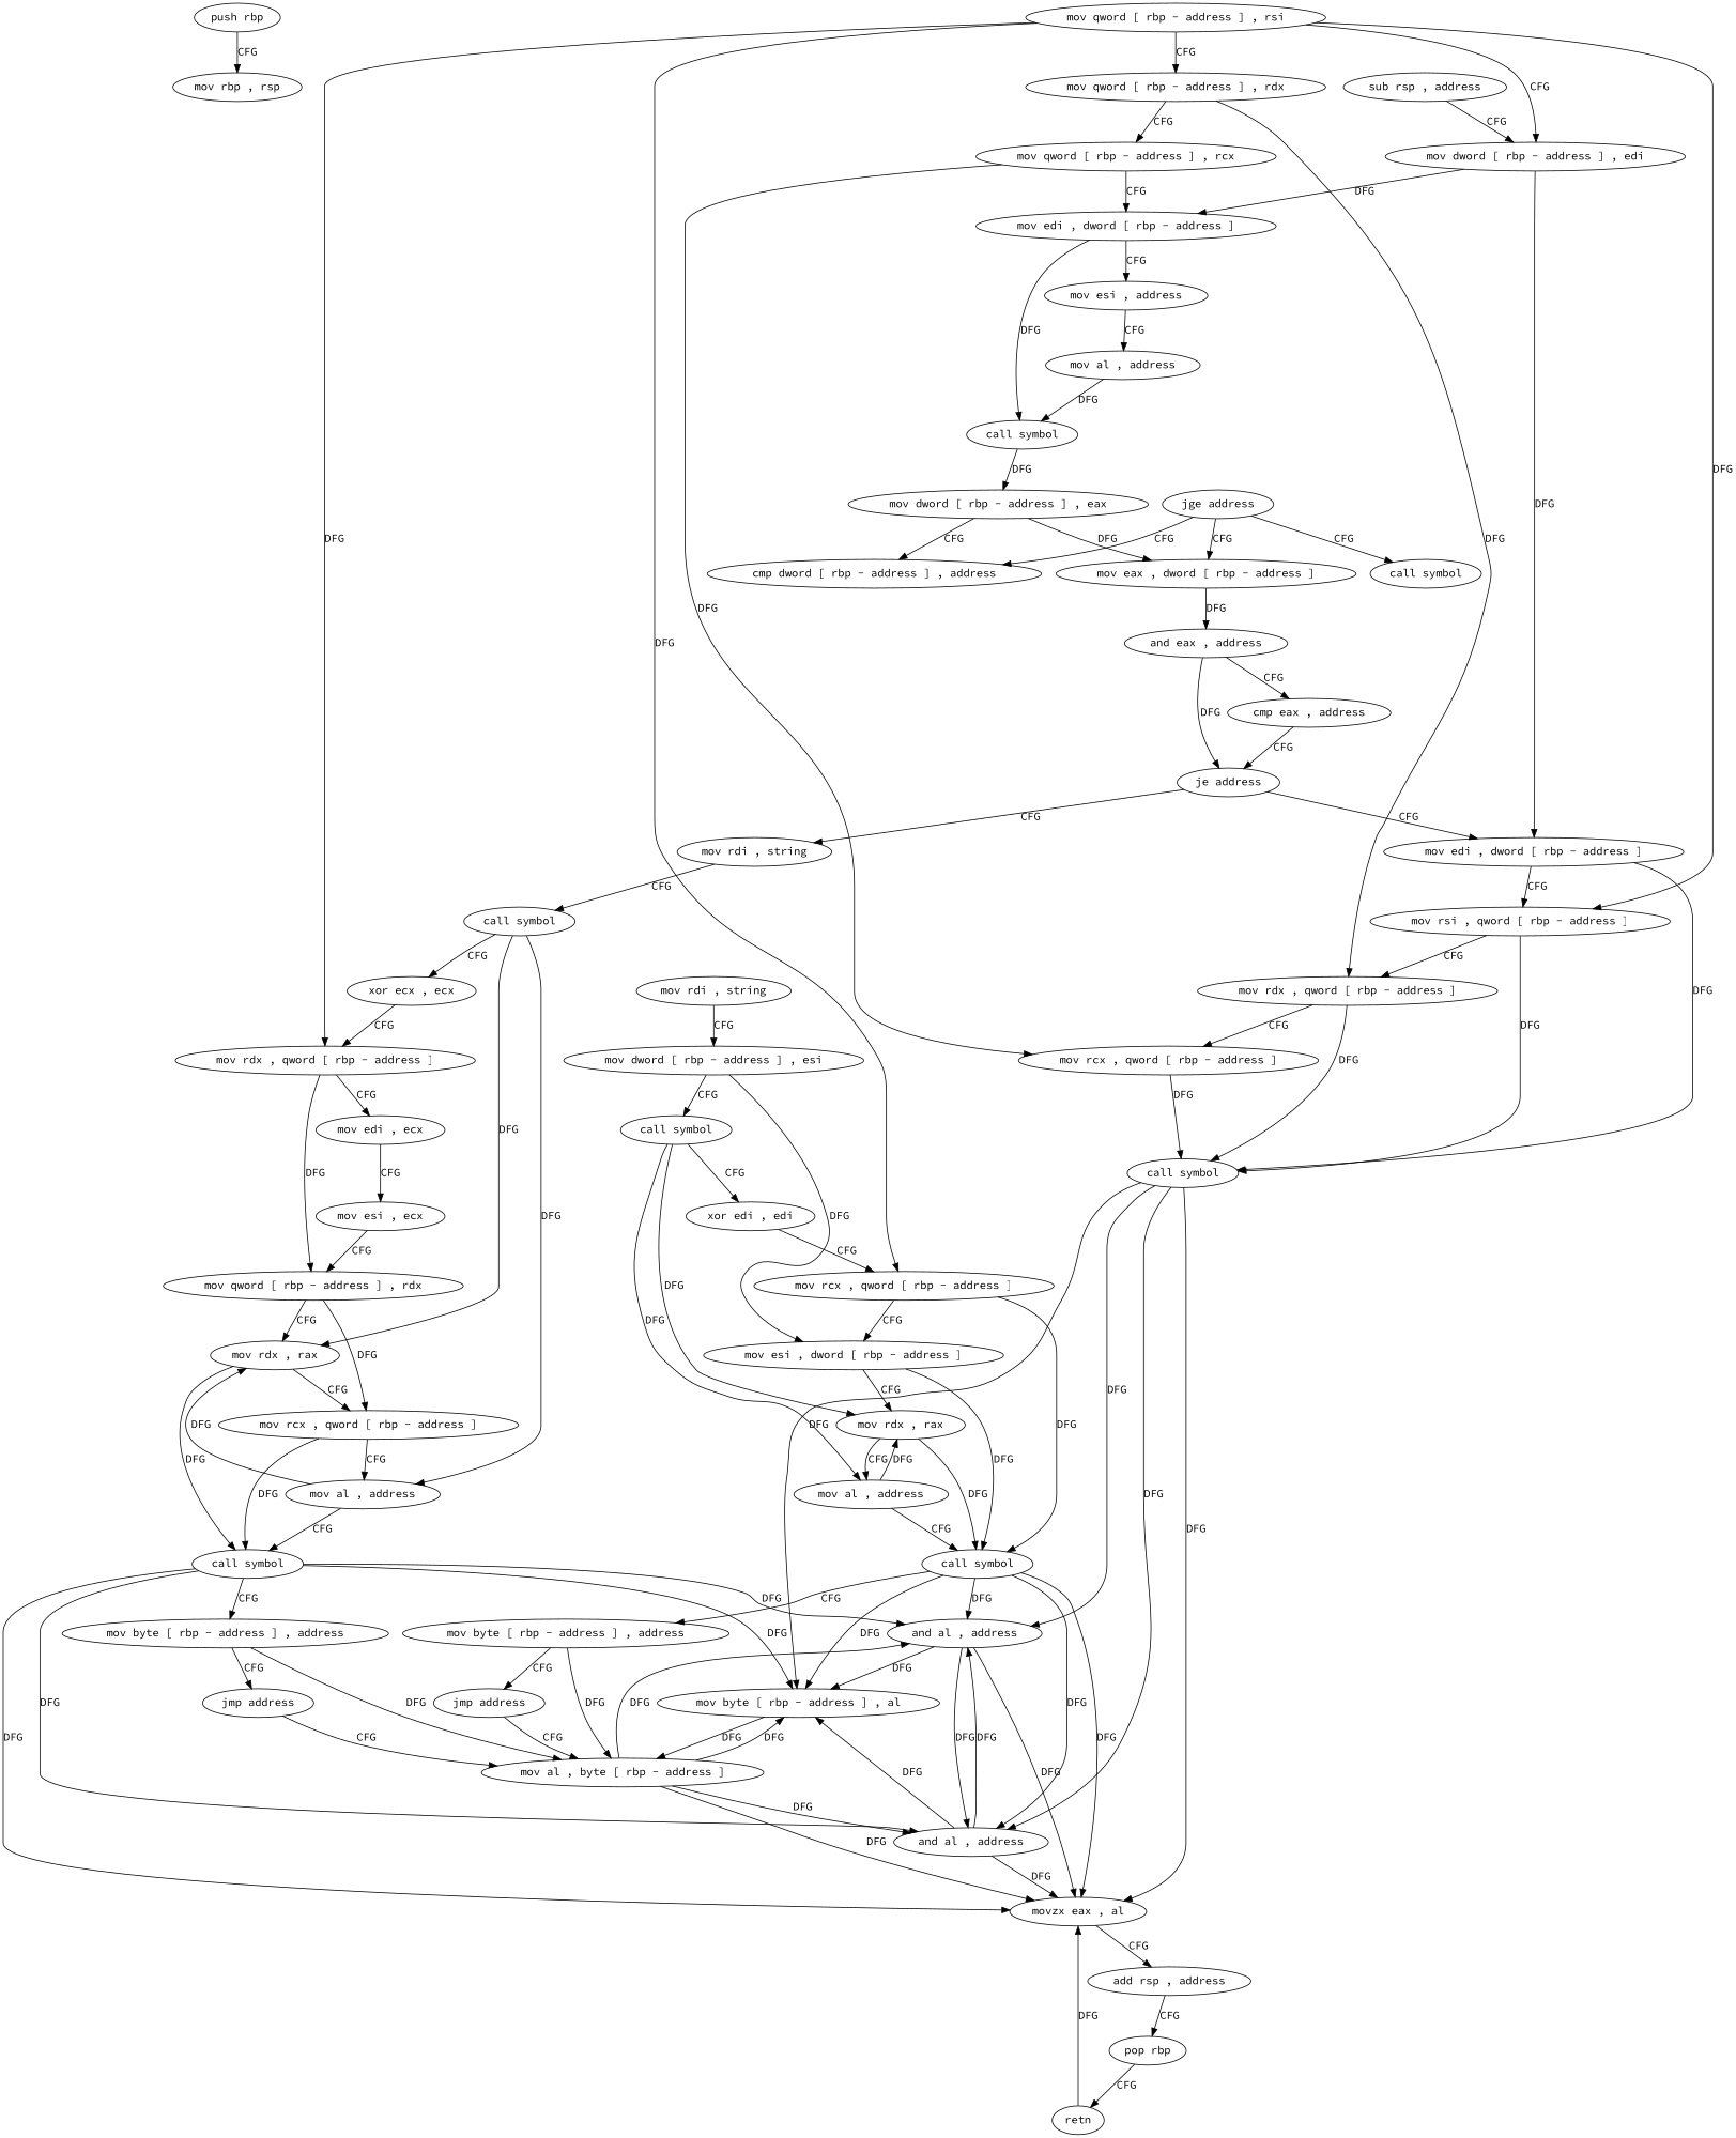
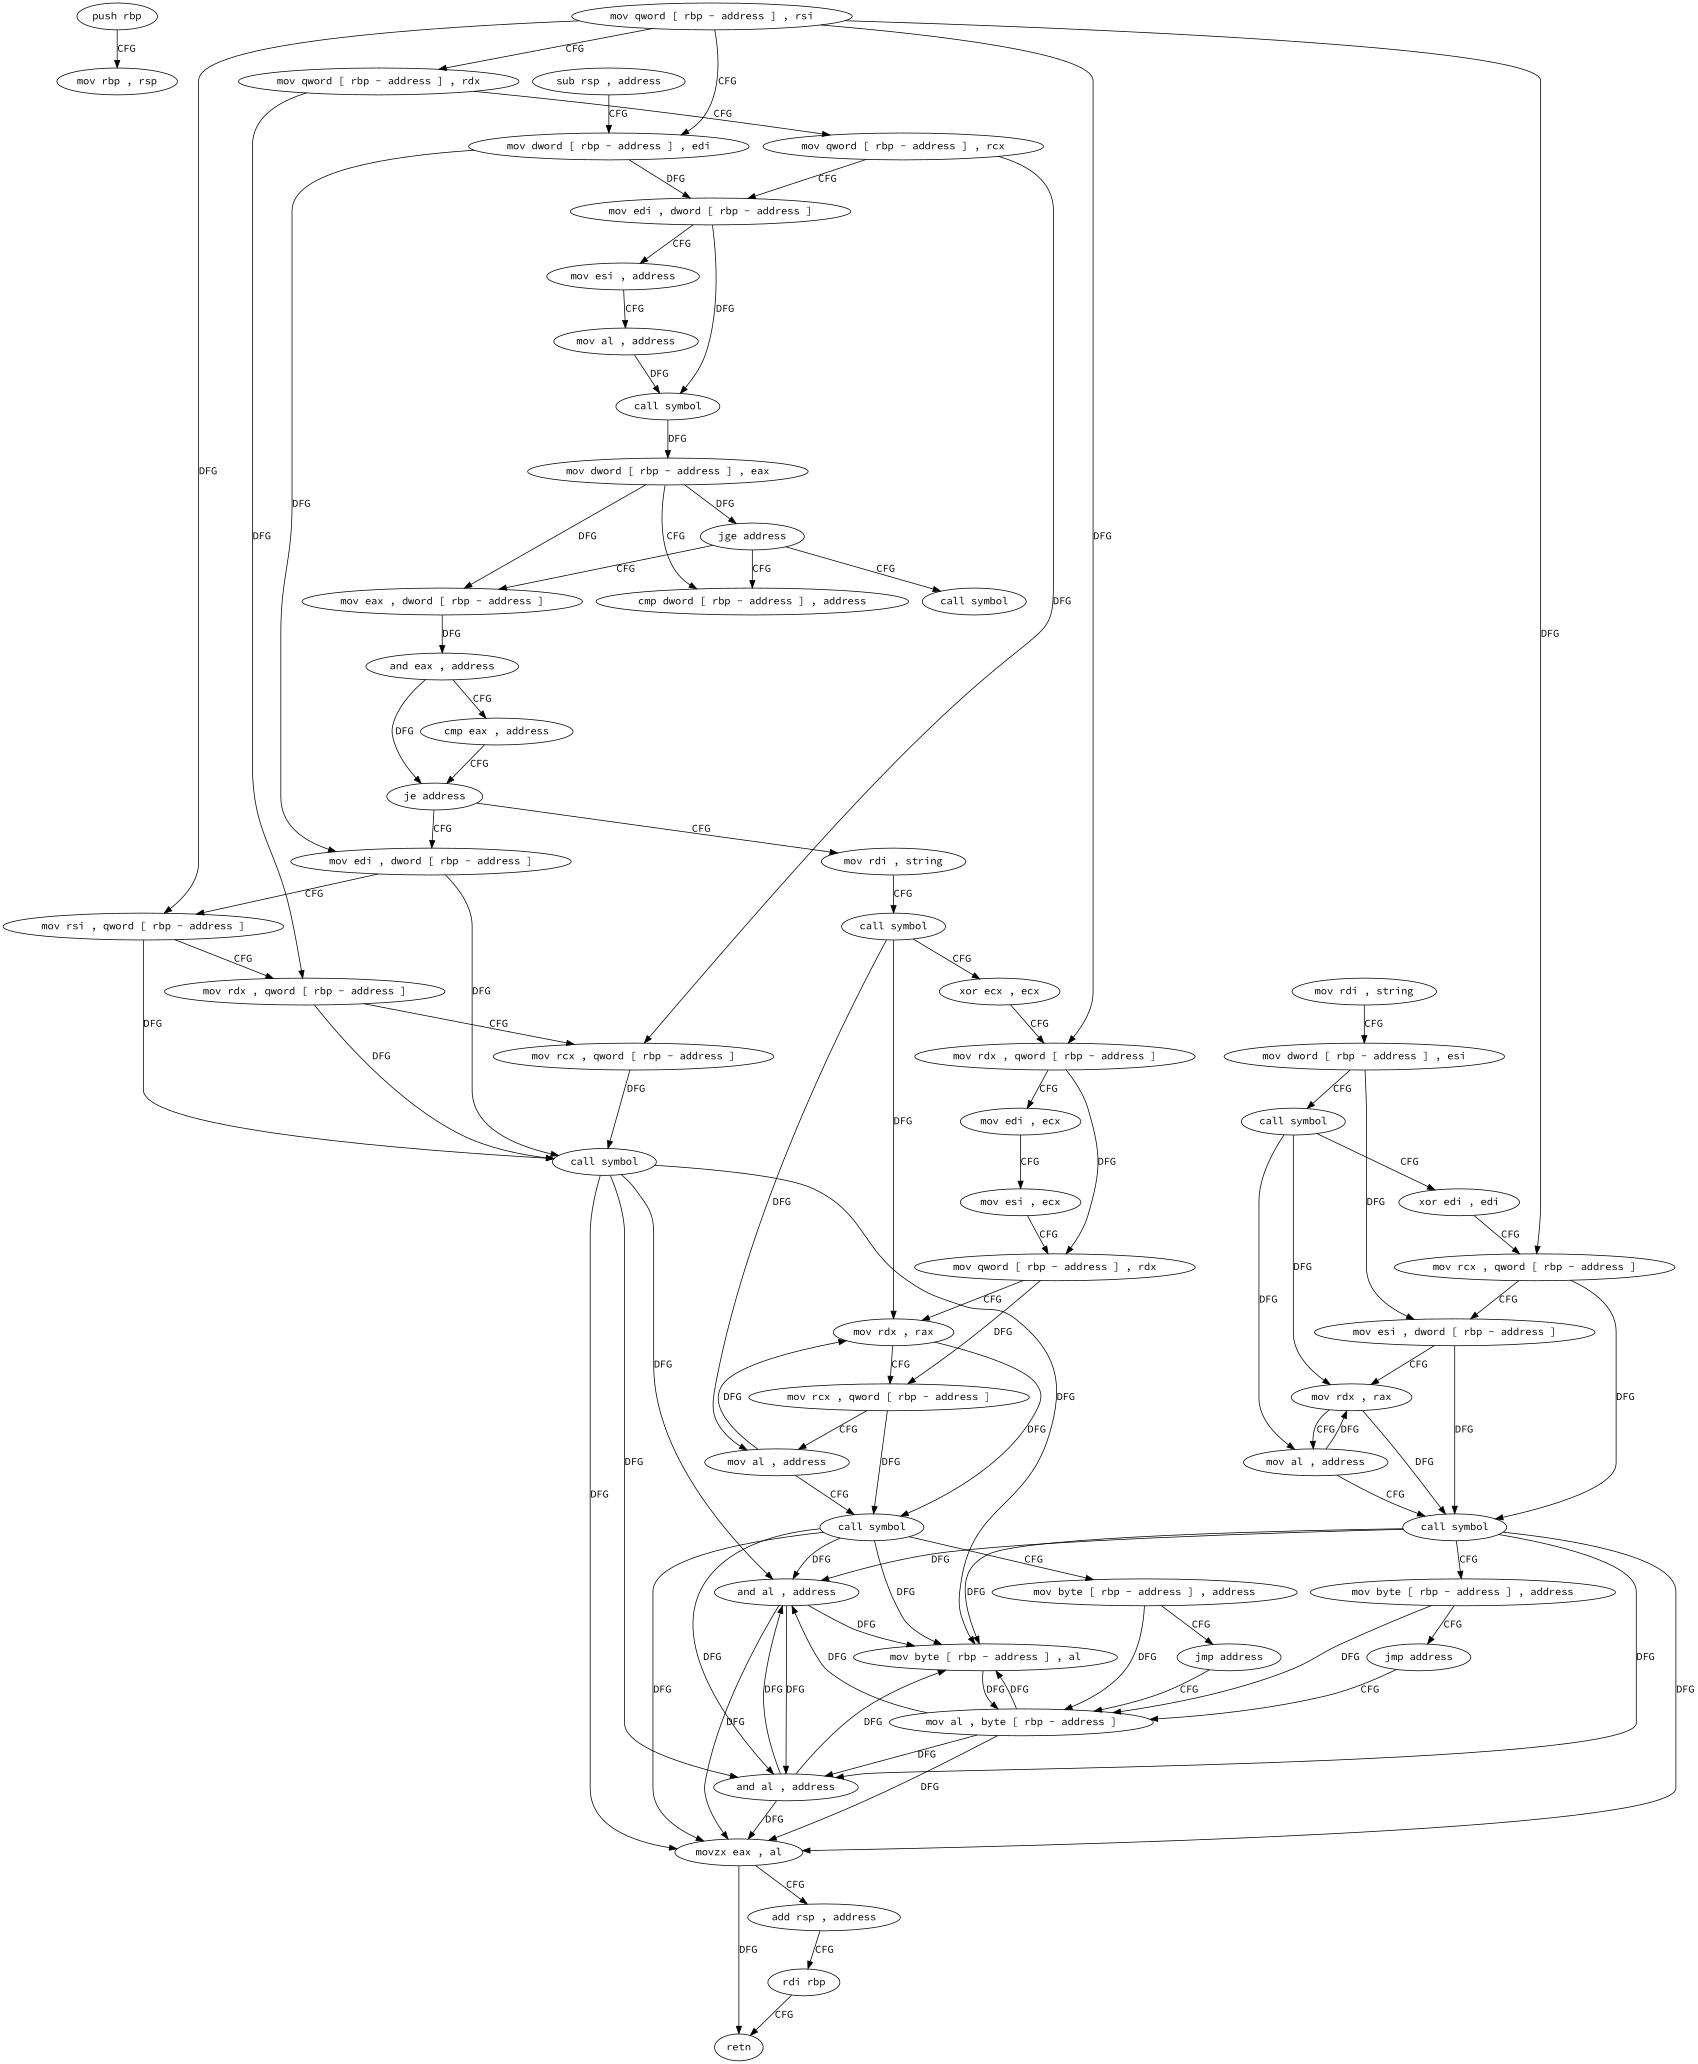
  digraph {
    fontname="Source Code Pro"
    node [fontname="Source Code Pro"]
    edge [fontname="Source Code Pro"]
    n1 [label="push rbp"]
    n2 [label="mov rbp , rsp"]
    n3 [label="sub rsp , address"]
    n4 [label="mov dword [ rbp - address ] , edi"]
    n5 [label="mov edi , dword [ rbp - address ]"]
    n6 [label="mov edi , dword [ rbp - address ]"]
    n7 [label="mov qword [ rbp - address ] , rsi"]
    n8 [label="mov qword [ rbp - address ] , rdx"]
    n9 [label="mov rcx , qword [ rbp - address ]"]
    n10 [label="mov rsi , qword [ rbp - address ]"]
    n11 [label="mov rdx , qword [ rbp - address ]"]
    n12 [label="mov esi , address"]
    n13 [label="call symbol"]
    n14 [label="call symbol"]
    n15 [label="mov qword [ rbp - address ] , rcx"]
    n16 [label="mov rdx , qword [ rbp - address ]"]
    n17 [label="mov esi , dword [ rbp - address ]"]
    n18 [label="call symbol"]
    n19 [label="mov edi , ecx"]
    n20 [label="mov qword [ rbp - address ] , rdx"]
    n21 [label="mov rcx , qword [ rbp - address ]"]
    n22 [label="mov al , address"]
    n23 [label="mov dword [ rbp - address ] , eax"]
    n24 [label="cmp dword [ rbp - address ] , address"]
    n25 [label="jge address"]
    n26 [label="mov eax , dword [ rbp - address ]"]
    n27 [label="call symbol"]
    n28 [label="and eax , address"]
    n29 [label="cmp eax , address"]
    n30 [label="je address"]
    n31 [label="mov rdi , string"]
    n32 [label="call symbol"]
    n33 [label="and al , address"]
    n34 [label="mov byte [ rbp - address ] , al"]
    n35 [label="and al , address"]
    n36 [label="movzx eax , al"]
    n37 [label="xor ecx , ecx"]
    n38 [label="mov rdx , rax"]
    n39 [label="mov al , address"]
    n40 [label="mov rdi , string"]
    n41 [label="mov dword [ rbp - address ] , esi"]
    n42 [label="call symbol"]
    n43 [label="xor edi , edi"]
    n44 [label="mov rdx , rax"]
    n45 [label="mov al , address"]
    n46 [label="mov byte [ rbp - address ] , address"]
    n47 [label="jmp address"]
    n48 [label="mov al , byte [ rbp - address ]"]
    n49 [label="add rsp , address"]
    n50 [label=retn]
    n51 [label="mov rcx , qword [ rbp - address ]"]
    n52 [label="call symbol"]
    n53 [label="mov esi , ecx"]
    n54 [label="mov byte [ rbp - address ] , address"]
    n55 [label="jmp address"]
-   n56 [label="pop rbp"]
+   n56 [label="rdi rbp"]
    n1 -> n2 [label=CFG]
    n3 -> n4 [label=CFG]
    n4 -> n5 [label=DFG]
    n4 -> n6 [label=DFG]
    n5 -> n12 [label=CFG]
    n5 -> n13 [label=DFG]
    n6 -> n10 [label=CFG]
    n6 -> n14 [label=DFG]
    n7 -> n4 [label=CFG]
    n7 -> n8 [label=CFG]
    n7 -> n9 [label=DFG]
    n7 -> n10 [label=DFG]
    n7 -> n11 [label=DFG]
    n8 -> n15 [label=CFG]
    n8 -> n16 [label=DFG]
    n9 -> n17 [label=CFG]
    n9 -> n18 [label=DFG]
    n10 -> n14 [label=DFG]
    n10 -> n16 [label=CFG]
    n11 -> n19 [label=CFG]
    n11 -> n20 [label=DFG]
    n12 -> n22 [label=CFG]
    n13 -> n23 [label=DFG]
    n14 -> n33 [label=DFG]
    n14 -> n34 [label=DFG]
    n14 -> n35 [label=DFG]
    n14 -> n36 [label=DFG]
    n15 -> n5 [label=CFG]
    n15 -> n21 [label=DFG]
    n16 -> n14 [label=DFG]
    n16 -> n21 [label=CFG]
    n17 -> n18 [label=DFG]
    n17 -> n44 [label=CFG]
    n18 -> n33 [label=DFG]
    n18 -> n34 [label=DFG]
    n18 -> n35 [label=DFG]
    n18 -> n36 [label=DFG]
    n18 -> n46 [label=CFG]
    n19 -> n53 [label=CFG]
    n20 -> n38 [label=CFG]
    n20 -> n51 [label=DFG]
    n21 -> n14 [label=DFG]
    n22 -> n13 [label=DFG]
    n23 -> n24 [label=CFG]
+   n23 -> n25 [label=DFG]
    n23 -> n26 [label=DFG]
    n25 -> n24 [label=CFG]
    n25 -> n26 [label=CFG]
    n25 -> n27 [label=CFG]
    n26 -> n28 [label=DFG]
    n28 -> n29 [label=CFG]
    n28 -> n30 [label=DFG]
    n29 -> n30 [label=CFG]
    n30 -> n6 [label=CFG]
    n30 -> n31 [label=CFG]
    n31 -> n32 [label=CFG]
    n32 -> n37 [label=CFG]
    n32 -> n38 [label=DFG]
    n32 -> n39 [label=DFG]
    n33 -> n34 [label=DFG]
    n33 -> n35 [label=DFG]
    n33 -> n36 [label=DFG]
    n34 -> n48 [label=DFG]
    n35 -> n33 [label=DFG]
    n35 -> n34 [label=DFG]
    n35 -> n36 [label=DFG]
    n36 -> n49 [label=CFG]
-   n50 -> n36 [label=DFG]
+   n36 -> n50 [label=DFG]
    n37 -> n11 [label=CFG]
    n38 -> n51 [label=CFG]
    n38 -> n52 [label=DFG]
    n39 -> n38 [label=DFG]
    n39 -> n52 [label=CFG]
    n40 -> n41 [label=CFG]
    n41 -> n17 [label=DFG]
    n41 -> n42 [label=CFG]
    n42 -> n43 [label=CFG]
    n42 -> n44 [label=DFG]
    n42 -> n45 [label=DFG]
    n43 -> n9 [label=CFG]
    n44 -> n18 [label=DFG]
    n44 -> n45 [label=CFG]
    n45 -> n18 [label=CFG]
    n45 -> n44 [label=DFG]
    n46 -> n47 [label=CFG]
    n46 -> n48 [label=DFG]
    n47 -> n48 [label=CFG]
    n48 -> n33 [label=DFG]
    n48 -> n34 [label=DFG]
    n48 -> n35 [label=DFG]
    n48 -> n36 [label=DFG]
    n49 -> n56 [label=CFG]
    n51 -> n39 [label=CFG]
    n51 -> n52 [label=DFG]
    n52 -> n33 [label=DFG]
    n52 -> n34 [label=DFG]
    n52 -> n35 [label=DFG]
    n52 -> n36 [label=DFG]
    n52 -> n54 [label=CFG]
    n53 -> n20 [label=CFG]
    n54 -> n48 [label=DFG]
    n54 -> n55 [label=CFG]
    n55 -> n48 [label=CFG]
    n56 -> n50 [label=CFG]
  }
